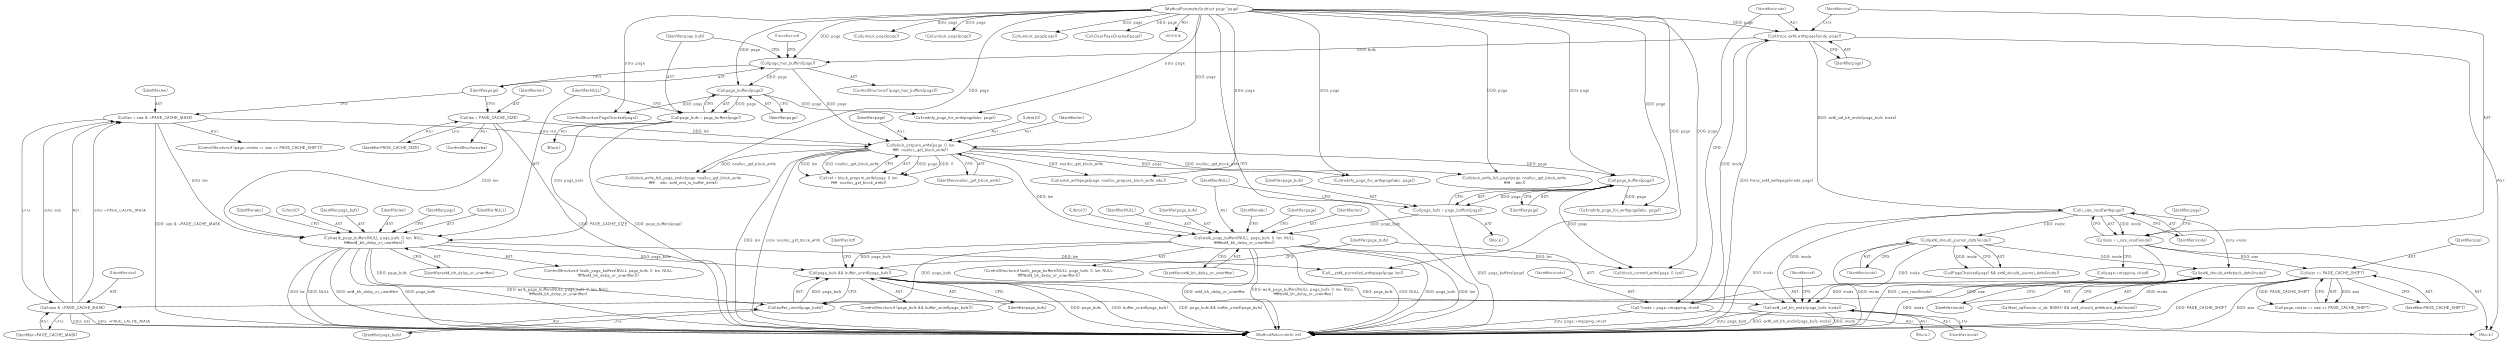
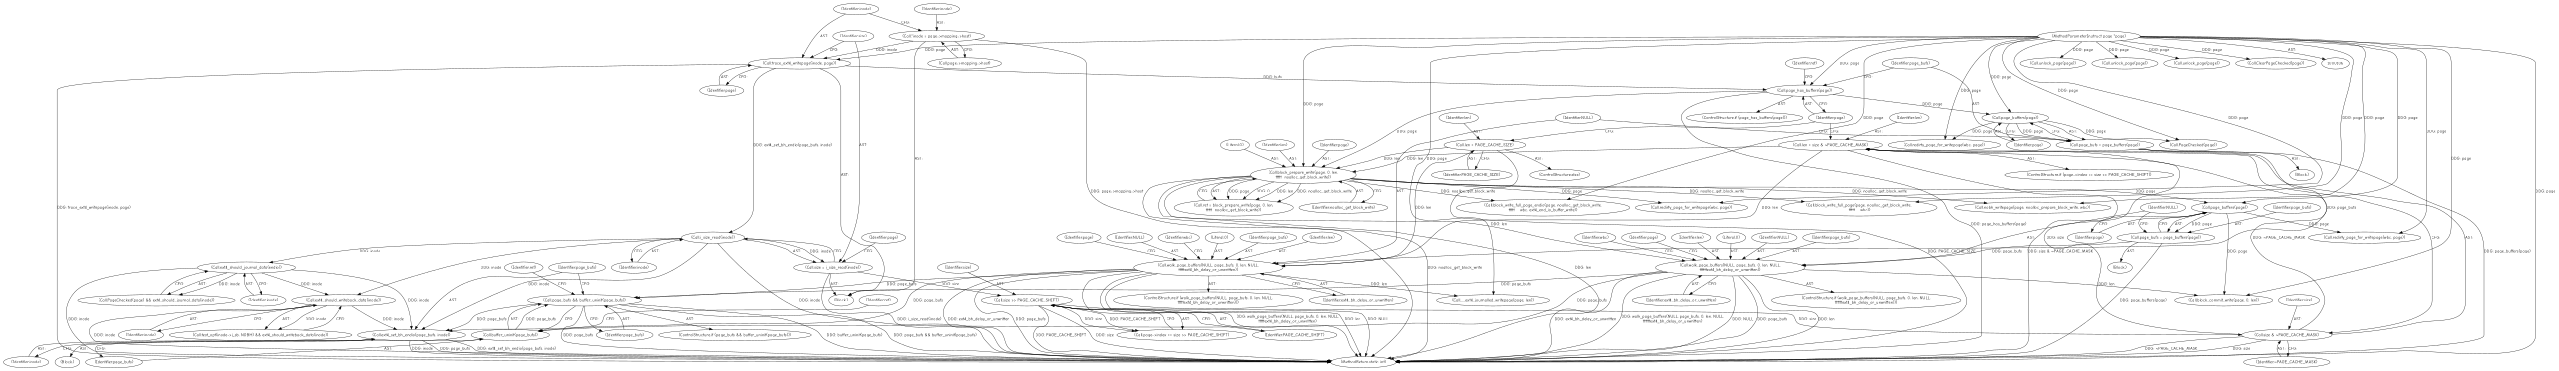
  digraph {
    fontname="Comic Neue"
    node [fontname="Comic Neue"]
    edge [fontname="Comic Neue"]
    n1 [label="(Call,ext4_set_bh_endio(page_bufs, inode))"]
    n2 [label="(Identifier,inode)"]
    n3 [label="(MethodReturn,static int)"]
    n4 [label="(Block,)"]
    n5 [label="(Call,page_bufs && buffer_uninit(page_bufs))"]
    n6 [label="(Call,buffer_uninit(page_bufs))"]
    n7 [label="(Identifier,page_bufs)"]
    n8 [label="(ControlStructure,if (page_bufs && buffer_uninit(page_bufs)))"]
    n9 [label="(Identifier,page_bufs)"]
    n10 [label="(Call,walk_page_buffers(NULL, page_bufs, 0, len, NULL,\n\t\t\t\t\text4_bh_delay_or_unwritten))"]
    n11 [label="(Call,__ext4_journalled_writepage(page, len))"]
    n12 [label="(ControlStructure,if (walk_page_buffers(NULL, page_bufs, 0, len, NULL,\n\t\t\t\t\text4_bh_delay_or_unwritten)))"]
    n13 [label="(Identifier,ext4_bh_delay_or_unwritten)"]
    n14 [label="(Call,page_bufs = page_buffers(page))"]
    n15 [label="(Call,page_buffers(page))"]
    n16 [label="(Block,)"]
    n17 [label="(Identifier,page)"]
    n18 [label="(Call,redirty_page_for_writepage(wbc, page))"]
-   n19 [label="(ControlStructure,PageChecked(page))"]
+   n19 [label="(Call,PageChecked(page))"]
    n20 [label="(Call,page_has_buffers(page))"]
    n21 [label="(Call,block_prepare_write(page, 0, len,\n\t\t\t\t\t  noalloc_get_block_write))"]
    n22 [label="(Identifier,page)"]
    n23 [label="(ControlStructure,if (page_has_buffers(page)))"]
    n24 [label="(Call,page_buffers(page))"]
    n25 [label="(Call,block_write_full_page_endio(page, noalloc_get_block_write,\n\t\t\t\t\t    wbc, ext4_end_io_buffer_write))"]
    n26 [label="(Call,redirty_page_for_writepage(wbc, page))"]
    n27 [label="(Call,block_write_full_page(page, noalloc_get_block_write,\n \t\t\t\t\t    wbc))"]
    n28 [label="(Call,nobh_writepage(page, noalloc_prepare_block_write, wbc))"]
    n29 [label="(Call,walk_page_buffers(NULL, page_bufs, 0, len, NULL,\n\t\t\t\t\t\text4_bh_delay_or_unwritten))"]
    n30 [label="(Identifier,noalloc_get_block_write)"]
    n31 [label="(Call,ret = block_prepare_write(page, 0, len,\n\t\t\t\t\t  noalloc_get_block_write))"]
    n32 [label="(Call,len = size & ~PAGE_CACHE_MASK)"]
    n33 [label="(Call,len = PAGE_CACHE_SIZE)"]
    n34 [label="(Call,trace_ext4_writepage(inode, page))"]
-   n35 [label="(Call,i_size_read(writepage))"]
+   n35 [label="(Call,i_size_read(inode))"]
    n36 [label="(Identifier,page)"]
    n37 [label="(Block,)"]
    n38 [label="(Call,size = i_size_read(inode))"]
-   n39 [label="(Call,ext4_should_journal_data(inode))"]
+   n39 [label="(Call,ext4_should_journal_data(endio))"]
    n40 [label="(Call,ext4_should_writeback_data(inode))"]
    n41 [label="(Identifier,inode)"]
    n42 [label="(Call,*inode = page->mapping->host)"]
    n43 [label="(Call,page->mapping->host)"]
    n44 [label="(MethodParameterIn,struct page *page)"]
    n45 [label="(Call,block_commit_write(page, 0, len))"]
    n46 [label="(Call,unlock_page(page))"]
    n47 [label="(Call,redirty_page_for_writepage(wbc, page))"]
    n48 [label="(Call,unlock_page(page))"]
    n49 [label="(Call,unlock_page(page))"]
    n50 [label="(Call,ClearPageChecked(page))"]
    1000106
    n52 [label="(Call,page_bufs = page_buffers(page))"]
    n53 [label="(Identifier,page)"]
    n54 [label="(Call,size & ~PAGE_CACHE_MASK)"]
    n55 [label="(ControlStructure,if (page->index == size >> PAGE_CACHE_SHIFT))"]
    n56 [label="(Identifier,~PAGE_CACHE_MASK)"]
    n57 [label="(Call,size >> PAGE_CACHE_SHIFT)"]
    n58 [label="(Call,page->index == size >> PAGE_CACHE_SHIFT)"]
    n59 [label="(Identifier,PAGE_CACHE_SHIFT)"]
    n60 [label="(Call,PageChecked(page) && ext4_should_journal_data(inode))"]
    n61 [label="(Identifier,inode)"]
    n62 [label="(Identifier,inode)"]
    n63 [label="(Call,test_opt(inode->i_sb, NOBH) && ext4_should_writeback_data(inode))"]
    n64 [label="(ControlStructure,else)"]
    n65 [label="(Identifier,PAGE_CACHE_SIZE)"]
    n66 [label="(ControlStructure,if (walk_page_buffers(NULL, page_bufs, 0, len, NULL,\n\t\t\t\t\t\text4_bh_delay_or_unwritten)))"]
    n67 [label="(Identifier,ext4_bh_delay_or_unwritten)"]
    n68 [label="(Block,)"]
    n69 [label="(Identifier,page)"]
    n70 [label="(Literal,0)"]
    n71 [label="(Identifier,page_bufs)"]
    n72 [label="(Identifier,page)"]
    n73 [label="(Identifier,NULL)"]
    n74 [label="(Identifier,size)"]
    n75 [label="(Identifier,len)"]
    n76 [label="(Identifier,len)"]
    n77 [label="(Identifier,size)"]
    n78 [label="(Identifier,page_bufs)"]
    n79 [label="(Identifier,wbc)"]
    n80 [label="(Identifier,ret)"]
    n81 [label="(Identifier,page)"]
    n82 [label="(Identifier,page_bufs)"]
    n83 [label="(Identifier,page_bufs)"]
    n84 [label="(Identifier,NULL)"]
    n85 [label="(Identifier,inode)"]
    n86 [label="(Identifier,wbc)"]
    n87 [label="(Identifier,NULL)"]
    n88 [label="(Identifier,ret)"]
    n89 [label="(Literal,0)"]
    n90 [label="(Identifier,NULL)"]
    n91 [label="(Identifier,ret)"]
    n92 [label="(Identifier,page)"]
    n93 [label="(Identifier,len)"]
    n94 [label="(Identifier,inode)"]
    n95 [label="(Identifier,size)"]
    n96 [label="(Identifier,page_bufs)"]
    n97 [label="(Literal,0)"]
    n98 [label="(Identifier,len)"]
    n99 [label="(Identifier,len)"]
    n1 -> n2 [label="CFG: "]
    n1 -> n3 [label="DDG: inode"]
    n1 -> n3 [label="DDG: page_bufs"]
    n1 -> n3 [label="DDG: ext4_set_bh_endio(page_bufs, inode)"]
    n1 -> n4 [label="AST: "]
    n2 -> n1 [label="AST: "]
    n5 -> n1 [label="DDG: page_bufs"]
    n5 -> n3 [label="DDG: page_bufs"]
    n5 -> n3 [label="DDG: buffer_uninit(page_bufs)"]
    n5 -> n3 [label="DDG: page_bufs && buffer_uninit(page_bufs)"]
    n5 -> n6 [label="CFG: "]
    n5 -> n7 [label="CFG: "]
    n5 -> n8 [label="AST: "]
    n6 -> n5 [label="AST: "]
    n6 -> n5 [label="DDG: page_bufs"]
    n6 -> n9 [label="CFG: "]
    n7 -> n5 [label="AST: "]
    n9 -> n6 [label="AST: "]
    n10 -> n3 [label="DDG: NULL"]
    n10 -> n3 [label="DDG: ext4_bh_delay_or_unwritten"]
    n10 -> n3 [label="DDG: page_bufs"]
    n10 -> n3 [label="DDG: walk_page_buffers(NULL, page_bufs, 0, len, NULL,\n\t\t\t\t\text4_bh_delay_or_unwritten)"]
    n10 -> n3 [label="DDG: len"]
    n10 -> n5 [label="DDG: page_bufs"]
    n10 -> n6 [label="DDG: page_bufs"]
    n10 -> n11 [label="DDG: len"]
    n10 -> n12 [label="AST: "]
    n10 -> n13 [label="CFG: "]
    n13 -> n10 [label="AST: "]
    n14 -> n3 [label="DDG: page_buffers(page)"]
    n14 -> n10 [label="DDG: page_bufs"]
    n14 -> n15 [label="CFG: "]
    n14 -> n16 [label="AST: "]
    n15 -> n14 [label="AST: "]
    n15 -> n14 [label="DDG: page"]
    n15 -> n17 [label="CFG: "]
    n15 -> n18 [label="DDG: page"]
    n15 -> n19 [label="DDG: page"]
    n17 -> n15 [label="AST: "]
+   n20 -> n3 [label="DDG: page_has_buffers(page)"]
    n20 -> n15 [label="DDG: page"]
    n20 -> n21 [label="DDG: page"]
    n20 -> n22 [label="CFG: "]
    n20 -> n23 [label="AST: "]
    n21 -> n3 [label="DDG: noalloc_get_block_write"]
    n21 -> n3 [label="DDG: len"]
    n21 -> n24 [label="DDG: page"]
    n21 -> n25 [label="DDG: noalloc_get_block_write"]
    n21 -> n26 [label="DDG: page"]
    n21 -> n27 [label="DDG: noalloc_get_block_write"]
    n21 -> n28 [label="DDG: noalloc_get_block_write"]
    n21 -> n29 [label="DDG: len"]
    n21 -> n30 [label="CFG: "]
    n21 -> n31 [label="AST: "]
    n21 -> n31 [label="DDG: page"]
    n21 -> n31 [label="DDG: 0"]
    n21 -> n31 [label="DDG: len"]
    n21 -> n31 [label="DDG: noalloc_get_block_write"]
    n22 -> n20 [label="AST: "]
    n22 -> n32 [label="CFG: "]
    n22 -> n33 [label="CFG: "]
    n24 -> n45 [label="DDG: page"]
    n24 -> n47 [label="DDG: page"]
    n24 -> n52 [label="AST: "]
    n24 -> n52 [label="DDG: page"]
    n24 -> n53 [label="CFG: "]
    n29 -> n3 [label="DDG: ext4_bh_delay_or_unwritten"]
    n29 -> n3 [label="DDG: walk_page_buffers(NULL, page_bufs, 0, len, NULL,\n\t\t\t\t\t\text4_bh_delay_or_unwritten)"]
    n29 -> n3 [label="DDG: NULL"]
    n29 -> n3 [label="DDG: page_bufs"]
    n29 -> n3 [label="DDG: len"]
    n29 -> n5 [label="DDG: page_bufs"]
    n29 -> n6 [label="DDG: page_bufs"]
    n29 -> n45 [label="DDG: len"]
    n29 -> n66 [label="AST: "]
    n29 -> n67 [label="CFG: "]
    n30 -> n21 [label="AST: "]
    n31 -> n21 [label="CFG: "]
    n32 -> n3 [label="DDG: size & ~PAGE_CACHE_MASK"]
    n32 -> n10 [label="DDG: len"]
    n32 -> n21 [label="DDG: len"]
    n32 -> n54 [label="CFG: "]
    n32 -> n55 [label="AST: "]
    n33 -> n3 [label="DDG: PAGE_CACHE_SIZE"]
    n33 -> n10 [label="DDG: len"]
    n33 -> n21 [label="DDG: len"]
    n33 -> n64 [label="AST: "]
    n33 -> n65 [label="CFG: "]
    n34 -> n3 [label="DDG: trace_ext4_writepage(inode, page)"]
    n34 -> n20 [label="DDG: bufs"]
    n34 -> n35 [label="DDG: ext4_set_bh_endio(page_bufs, inode)"]
    n34 -> n36 [label="CFG: "]
    n34 -> n37 [label="AST: "]
    n35 -> n1 [label="DDG: inode"]
    n35 -> n3 [label="DDG: inode"]
    n35 -> n38 [label="AST: "]
    n35 -> n38 [label="DDG: inode"]
    n35 -> n39 [label="DDG: inode"]
    n35 -> n40 [label="DDG: inode"]
    n35 -> n41 [label="CFG: "]
    n36 -> n34 [label="AST: "]
    n38 -> n3 [label="DDG: i_size_read(inode)"]
    n38 -> n35 [label="CFG: "]
    n38 -> n37 [label="AST: "]
    n38 -> n57 [label="DDG: size"]
    n39 -> n1 [label="DDG: inode"]
    n39 -> n3 [label="DDG: inode"]
    n39 -> n40 [label="DDG: inode"]
    n39 -> n60 [label="AST: "]
    n39 -> n60 [label="DDG: inode"]
    n39 -> n61 [label="CFG: "]
    n40 -> n1 [label="DDG: inode"]
    n40 -> n3 [label="DDG: inode"]
    n40 -> n62 [label="CFG: "]
    n40 -> n63 [label="AST: "]
    n40 -> n63 [label="DDG: inode"]
    n41 -> n35 [label="AST: "]
    n42 -> n3 [label="DDG: page->mapping->host"]
    n42 -> n34 [label="DDG: inode"]
    n42 -> n37 [label="AST: "]
-   n38 -> n43 [label="CFG: "]
+   n42 -> n43 [label="CFG: "]
    n43 -> n42 [label="AST: "]
-   n44 -> n3 [label="CFG: "]
+   n44 -> n3 [label="DDG: page"]
    n44 -> n11 [label="DDG: page"]
    n44 -> n15 [label="DDG: page"]
    n44 -> n18 [label="DDG: page"]
    n44 -> n19 [label="DDG: page"]
    n44 -> n20 [label="DDG: page"]
    n44 -> n21 [label="DDG: page"]
    n44 -> n24 [label="DDG: page"]
    n44 -> n25 [label="DDG: page"]
    n44 -> n26 [label="DDG: page"]
    n44 -> n27 [label="DDG: page"]
    n44 -> n28 [label="DDG: page"]
    n44 -> n34 [label="DDG: page"]
    n44 -> n45 [label="DDG: page"]
    n44 -> n46 [label="DDG: page"]
    n44 -> n47 [label="DDG: page"]
    n44 -> n48 [label="DDG: page"]
    n44 -> n49 [label="DDG: page"]
    n44 -> n50 [label="DDG: page"]
    n44 -> 1000106 [label="AST: "]
    n52 -> n3 [label="DDG: page_buffers(page)"]
    n52 -> n24 [label="CFG: "]
    n52 -> n29 [label="DDG: page_bufs"]
    n52 -> n68 [label="AST: "]
    n53 -> n24 [label="AST: "]
    n54 -> n3 [label="DDG: size"]
    n54 -> n3 [label="DDG: ~PAGE_CACHE_MASK"]
    n54 -> n32 [label="AST: "]
    n54 -> n32 [label="DDG: size"]
    n54 -> n32 [label="DDG: ~PAGE_CACHE_MASK"]
    n54 -> n56 [label="CFG: "]
    n56 -> n54 [label="AST: "]
    n57 -> n3 [label="DDG: PAGE_CACHE_SHIFT"]
    n57 -> n3 [label="DDG: size"]
    n57 -> n54 [label="DDG: size"]
    n57 -> n58 [label="AST: "]
    n57 -> n58 [label="DDG: size"]
    n57 -> n58 [label="DDG: PAGE_CACHE_SHIFT"]
    n57 -> n59 [label="CFG: "]
    n58 -> n57 [label="CFG: "]
    n59 -> n57 [label="AST: "]
    n60 -> n39 [label="CFG: "]
    n61 -> n39 [label="AST: "]
    n62 -> n40 [label="AST: "]
    n63 -> n40 [label="CFG: "]
    n65 -> n33 [label="AST: "]
    n67 -> n29 [label="AST: "]
    n69 -> n21 [label="AST: "]
    n70 -> n21 [label="AST: "]
    n71 -> n14 [label="AST: "]
    n71 -> n20 [label="CFG: "]
    n72 -> n29 [label="CFG: "]
    n73 -> n29 [label="AST: "]
    n74 -> n34 [label="CFG: "]
    n74 -> n38 [label="AST: "]
    n75 -> n21 [label="AST: "]
    n76 -> n32 [label="AST: "]
    n77 -> n54 [label="AST: "]
    n78 -> n29 [label="AST: "]
    n79 -> n29 [label="CFG: "]
    n80 -> n5 [label="CFG: "]
    n81 -> n10 [label="CFG: "]
    n82 -> n52 [label="AST: "]
    n83 -> n1 [label="AST: "]
    n83 -> n5 [label="CFG: "]
    n84 -> n10 [label="AST: "]
    n85 -> n34 [label="AST: "]
    n85 -> n42 [label="CFG: "]
    n86 -> n10 [label="CFG: "]
    n87 -> n10 [label="AST: "]
    n87 -> n14 [label="CFG: "]
    n88 -> n1 [label="CFG: "]
    n89 -> n10 [label="AST: "]
    n90 -> n29 [label="AST: "]
    n90 -> n52 [label="CFG: "]
    n91 -> n20 [label="CFG: "]
    n92 -> n38 [label="CFG: "]
    n93 -> n29 [label="AST: "]
    n94 -> n42 [label="AST: "]
    n95 -> n57 [label="AST: "]
    n96 -> n10 [label="AST: "]
    n97 -> n29 [label="AST: "]
    n98 -> n10 [label="AST: "]
    n99 -> n33 [label="AST: "]
  }
